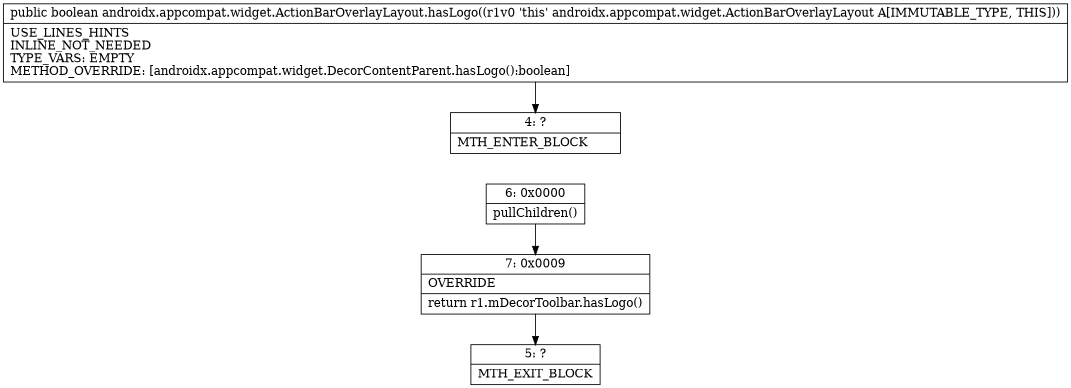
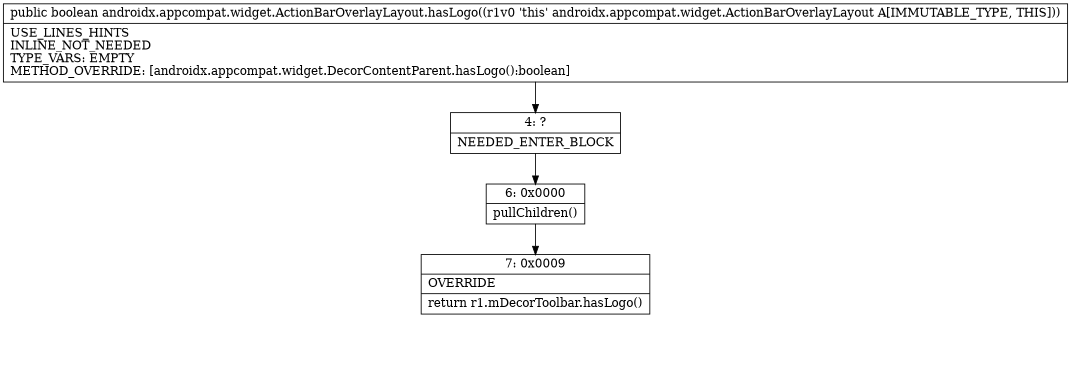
  digraph {
    node [shape=record]
-   n1 [label="{4\:\ ?|MTH_ENTER_BLOCK\l}"]
+   n1 [label="{4\:\ ?|NEEDED_ENTER_BLOCK\l}"]
    n2 [label="{6\:\ 0x0000|pullChildren()\l}"]
    n3 [label="{7\:\ 0x0009|OVERRIDE\l|return r1.mDecorToolbar.hasLogo()\l}"]
-   n4 [label="{5\:\ ?|MTH_EXIT_BLOCK\l}"]
    n5 [label="{public boolean androidx.appcompat.widget.ActionBarOverlayLayout.hasLogo((r1v0 'this' androidx.appcompat.widget.ActionBarOverlayLayout A[IMMUTABLE_TYPE, THIS]))  | USE_LINES_HINTS\lINLINE_NOT_NEEDED\lTYPE_VARS: EMPTY\lMETHOD_OVERRIDE: [androidx.appcompat.widget.DecorContentParent.hasLogo():boolean]\l}"]
+   n1 -> n2
    n2 -> n3
-   n3 -> n4
    n5 -> n1
  }
